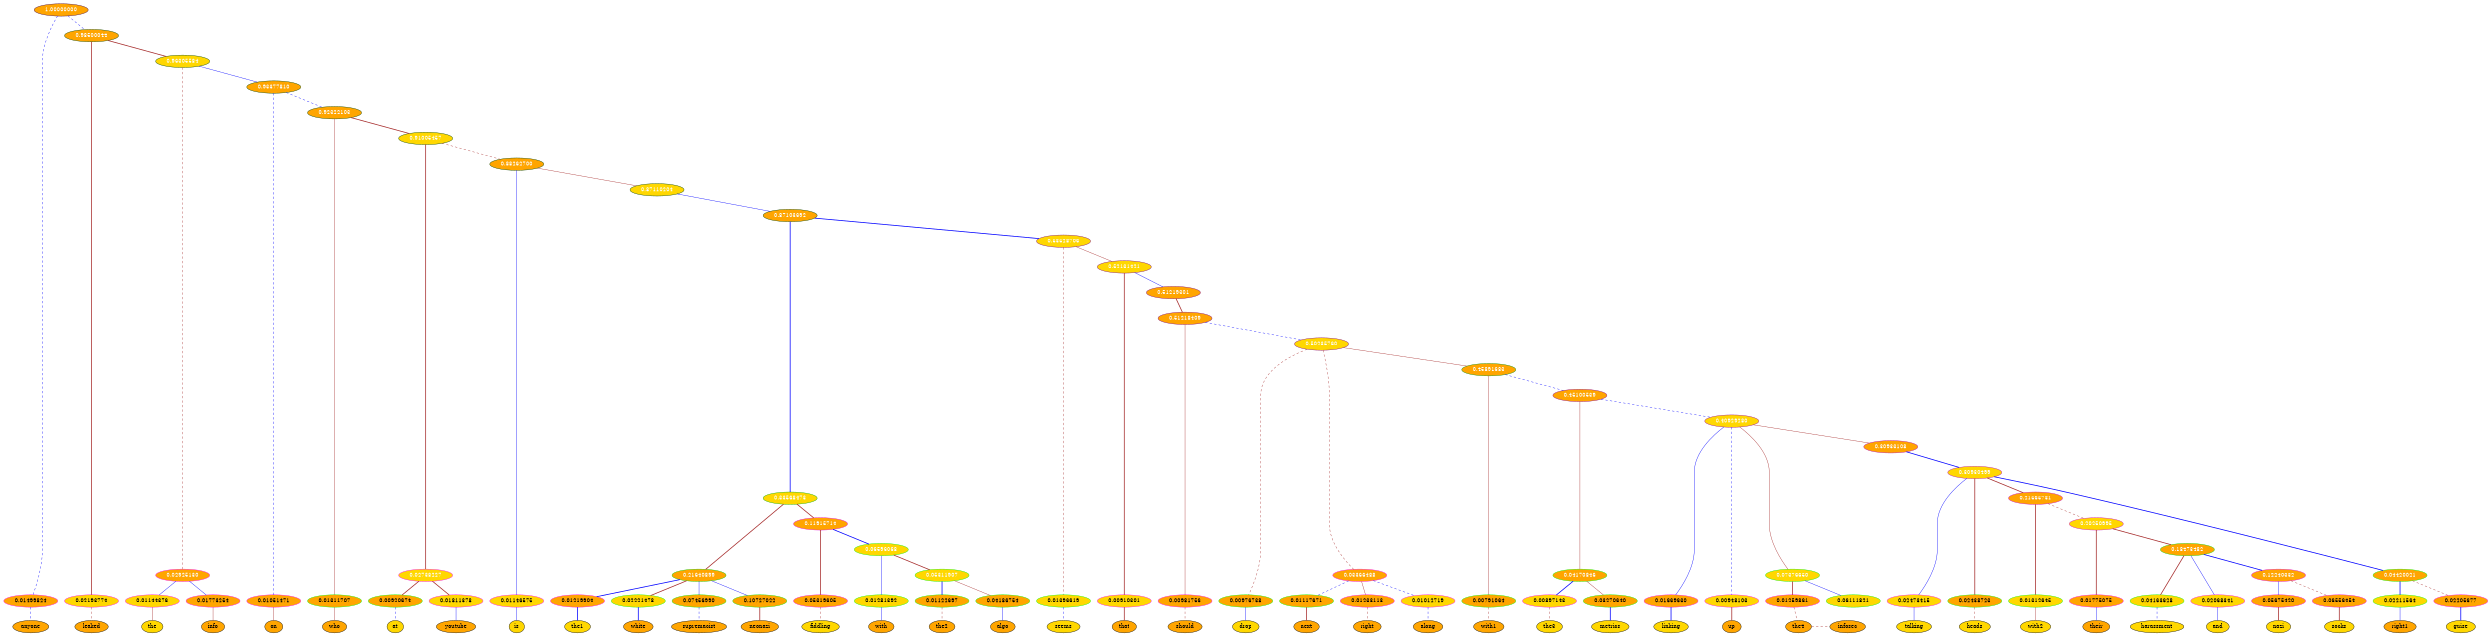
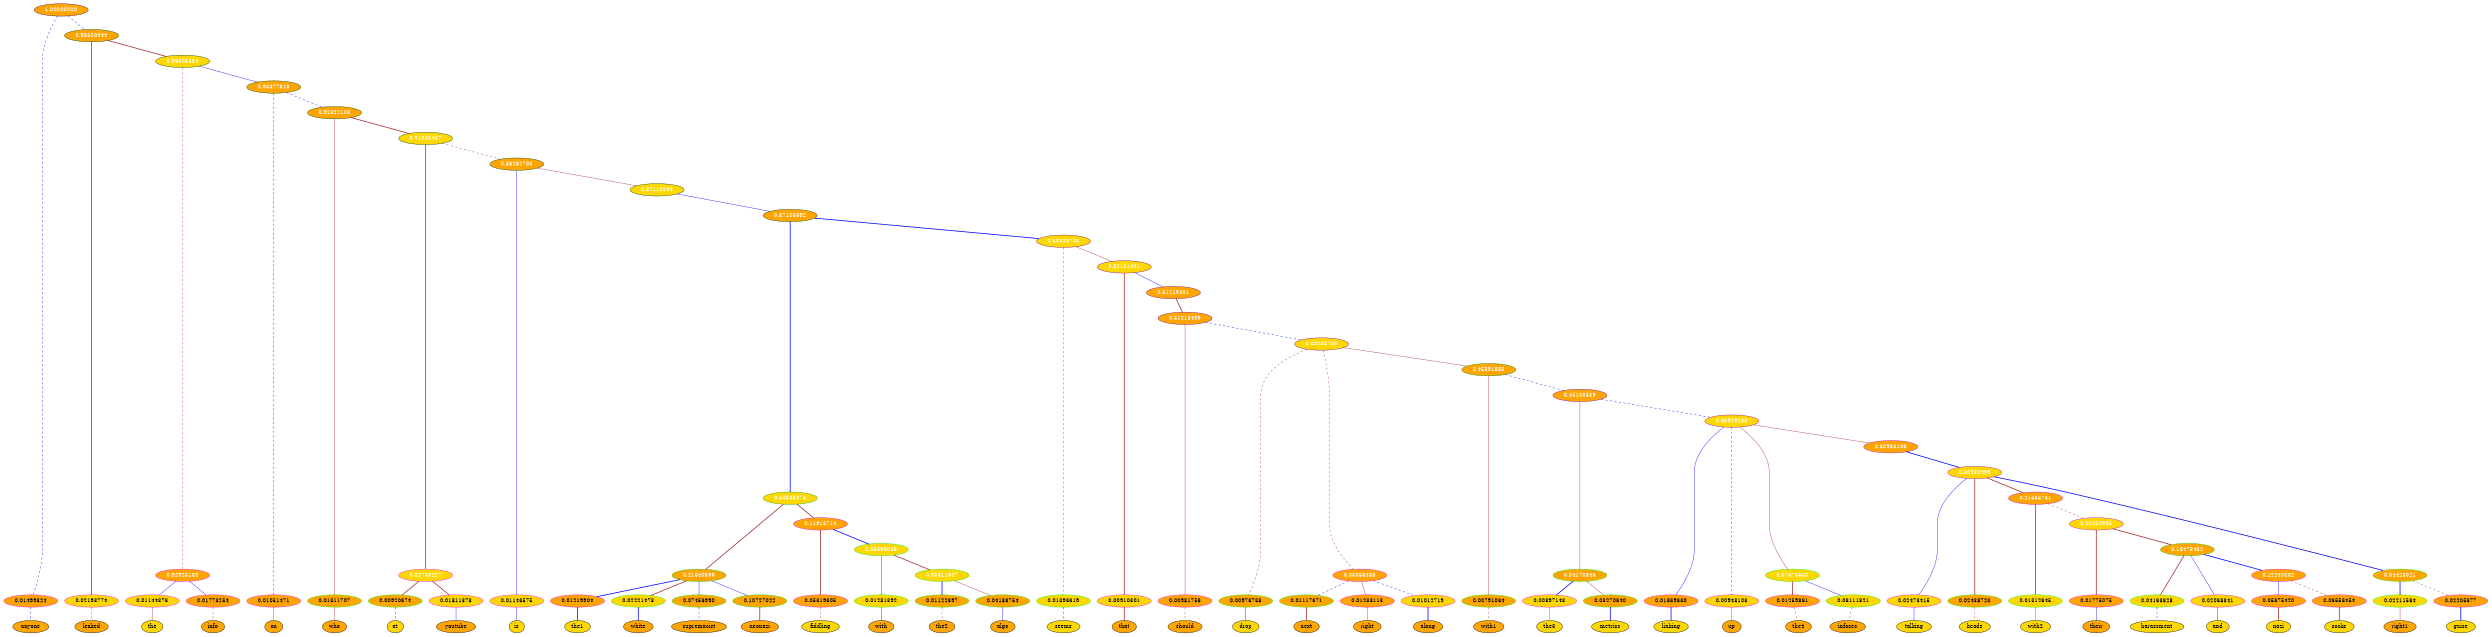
  graph {
    node [color=black fillcolor=orange format=png nodesep=0.001 ordering=out overlap_scaling=0.01 ranksep=0.001 style=filled]
    edge [color=brown style=solid]
    n1 [height=0.15 label=anyone style="filled,solid" width=0.15]
    n2 [height=0.15 label=leaked style="filled,solid" width=0.15]
    n3 [fillcolor=gold height=0.15 label=the style="filled,solid" width=0.15]
    n4 [height=0.15 label=info style="filled,solid" width=0.15]
    n5 [height=0.15 label=on style="filled,solid" width=0.15]
    n6 [height=0.15 label=who style="filled,solid" width=0.15]
    n7 [fillcolor=gold height=0.15 label=at style="filled,solid" width=0.15]
    n8 [height=0.15 label=youtube style="filled,solid" width=0.15]
    n9 [fillcolor=gold height=0.15 label=is style="filled,solid" width=0.15]
    n10 [fillcolor=gold height=0.15 label=the1 style="filled,solid" width=0.15]
    n11 [height=0.15 label=white style="filled,solid" width=0.15]
    n12 [height=0.15 label=supremacist style="filled,solid" width=0.15]
    n13 [height=0.15 label=neonazi style="filled,solid" width=0.15]
    n14 [fillcolor=gold height=0.15 label=fiddling style="filled,solid" width=0.15]
    n15 [height=0.15 label=with style="filled,solid" width=0.15]
    n16 [height=0.15 label=the2 style="filled,solid" width=0.15]
    n17 [height=0.15 label=algo style="filled,solid" width=0.15]
    n18 [fillcolor=gold height=0.15 label=seems style="filled,solid" width=0.15]
    n19 [height=0.15 label=that style="filled,solid" width=0.15]
    n20 [height=0.15 label=should style="filled,solid" width=0.15]
    n21 [fillcolor=gold height=0.15 label=drop style="filled,solid" width=0.15]
    n22 [height=0.15 label=next style="filled,solid" width=0.15]
    n23 [height=0.15 label=right style="filled,solid" width=0.15]
    n24 [height=0.15 label=along style="filled,solid" width=0.15]
    n25 [height=0.15 label=with1 style="filled,solid" width=0.15]
    n26 [fillcolor=gold height=0.15 label=the3 style="filled,solid" width=0.15]
    n27 [fillcolor=gold height=0.15 label=metrics style="filled,solid" width=0.15]
    n28 [fillcolor=gold height=0.15 label=linking style="filled,solid" width=0.15]
    n29 [height=0.15 label=up style="filled,solid" width=0.15]
    n30 [height=0.15 label=the4 style="filled,solid" width=0.15]
    n31 [height=0.15 label=infosec style="filled,solid" width=0.15]
    n32 [fillcolor=gold height=0.15 label=talking style="filled,solid" width=0.15]
    n33 [fillcolor=gold height=0.15 label=heads style="filled,solid" width=0.15]
    n34 [fillcolor=gold height=0.15 label=with2 style="filled,solid" width=0.15]
    n35 [height=0.15 label=their style="filled,solid" width=0.15]
    n36 [fillcolor=gold height=0.15 label=harassment style="filled,solid" width=0.15]
    n37 [fillcolor=gold height=0.15 label=and style="filled,solid" width=0.15]
    n38 [fillcolor=gold height=0.15 label=nazi style="filled,solid" width=0.15]
    n39 [fillcolor=gold height=0.15 label=socks style="filled,solid" width=0.15]
    n40 [height=0.15 label=right1 style="filled,solid" width=0.15]
    n41 [fillcolor=gold height=0.15 label=guise style="filled,solid" width=0.15]
    n42 [color="0.835 1.000 0.985" fontcolor=black height=0.15 label=0.01499824 width=0.15]
    n43 [color="0.835 1.000 0.978" fillcolor=gold fontcolor=black height=0.15 label=0.02193774 width=0.15]
    n44 [color="0.835 1.000 0.989" fillcolor=gold fontcolor=black height=0.15 label=0.01144376 width=0.15]
    n45 [color="0.835 1.000 0.982" fontcolor=black height=0.15 label=0.01773254 width=0.15]
    n46 [color="0.835 1.000 0.989" fontcolor=black height=0.15 label=0.01051471 width=0.15]
    n47 [color="0.334 1.000 0.987" fontcolor=black height=0.15 label=0.01311707 width=0.15]
    n48 [color="0.334 1.000 0.991" fontcolor=black height=0.15 label=0.00920674 width=0.15]
    n49 [color="0.835 1.000 0.982" fillcolor=gold fontcolor=black height=0.15 label=0.01811378 width=0.15]
    n50 [color="0.835 1.000 0.989" fillcolor=gold fontcolor=black height=0.15 label=0.01146575 width=0.15]
    n51 [color="0.835 1.000 0.988" fontcolor=black height=0.15 label=0.01219904 width=0.15]
    n52 [color="0.334 1.000 0.978" fillcolor=gold fontcolor=black height=0.15 label=0.02221478 width=0.15]
    n53 [color="0.334 1.000 0.925" fontcolor=black height=0.15 label=0.07456990 width=0.15]
    n54 [color="0.334 1.000 0.893" fontcolor=black height=0.15 label=0.10727022 width=0.15]
    n55 [color="0.835 1.000 0.947" fontcolor=black height=0.15 label=0.05319605 width=0.15]
    n56 [color="0.334 1.000 0.987" fillcolor=gold fontcolor=black height=0.15 label=0.01281392 width=0.15]
    n57 [color="0.334 1.000 0.989" fontcolor=black height=0.15 label=0.01122697 width=0.15]
    n58 [color="0.334 1.000 0.958" fontcolor=black height=0.15 label=0.04186754 width=0.15]
    n59 [color="0.334 1.000 0.986" fillcolor=gold fontcolor=black height=0.15 label=0.01396619 width=0.15]
    n60 [color="0.835 1.000 0.991" fillcolor=gold fontcolor=black height=0.15 label=0.00910301 width=0.15]
    n61 [color="0.835 1.000 0.990" fontcolor=black height=0.15 label=0.00981756 width=0.15]
    n62 [color="0.334 1.000 0.990" fontcolor=black height=0.15 label=0.00976738 width=0.15]
    n63 [color="0.334 1.000 0.989" fontcolor=black height=0.15 label=0.01117671 width=0.15]
    n64 [color="0.835 1.000 0.988" fontcolor=black height=0.15 label=0.01233113 width=0.15]
    n65 [color="0.835 1.000 0.990" fillcolor=gold fontcolor=black height=0.15 label=0.01012719 width=0.15]
    n66 [color="0.334 1.000 0.992" fontcolor=black height=0.15 label=0.00791064 width=0.15]
    n67 [color="0.835 1.000 0.991" fillcolor=gold fontcolor=black height=0.15 label=0.00897143 width=0.15]
    n68 [color="0.334 1.000 0.967" fontcolor=black height=0.15 label=0.03270640 width=0.15]
    n69 [color="0.835 1.000 0.983" fontcolor=black height=0.15 label=0.01669630 width=0.15]
    n70 [color="0.835 1.000 0.991" fillcolor=gold fontcolor=black height=0.15 label=0.00948103 width=0.15]
    n71 [color="0.835 1.000 0.987" fontcolor=black height=0.15 label=0.01259861 width=0.15]
    n72 [color="0.334 1.000 0.939" fillcolor=gold fontcolor=black height=0.15 label=0.06111821 width=0.15]
    n73 [color="0.835 1.000 0.975" fillcolor=gold fontcolor=black height=0.15 label=0.02473415 width=0.15]
    n74 [color="0.334 1.000 0.975" fontcolor=black height=0.15 label=0.02438723 width=0.15]
    n75 [color="0.334 1.000 0.987" fillcolor=gold fontcolor=black height=0.15 label=0.01312645 width=0.15]
    n76 [color="0.835 1.000 0.982" fontcolor=black height=0.15 label=0.01775075 width=0.15]
    n77 [color="0.334 1.000 0.958" fillcolor=gold fontcolor=black height=0.15 label=0.04163628 width=0.15]
    n78 [color="0.835 1.000 0.979" fillcolor=gold fontcolor=black height=0.15 label=0.02068341 width=0.15]
    n79 [color="0.835 1.000 0.943" fontcolor=black height=0.15 label=0.05675420 width=0.15]
    n80 [color="0.835 1.000 0.934" fontcolor=black height=0.15 label=0.06556454 width=0.15]
    n81 [color="0.334 1.000 0.978" fillcolor=gold fontcolor=black height=0.15 label=0.02211564 width=0.15]
    n82 [color="0.835 1.000 0.978" fontcolor=black height=0.15 label=0.02205677 width=0.15]
    n83 [color="0.835 1.000 0.250" fontcolor=grey99 height=0.15 label=1.00000000 width=0.15]
    n84 [color="0.334 1.000 0.250" fontcolor=grey99 height=0.15 label=0.98500044 width=0.15]
    n85 [color="0.334 1.000 0.250" fillcolor=gold fontcolor=grey99 height=0.15 label=0.96305584 width=0.15]
    n86 [color="0.835 1.000 0.971" fontcolor=grey99 height=0.15 label=0.02925130 width=0.15]
    n87 [color="0.334 1.000 0.250" fontcolor=grey99 height=0.15 label=0.93377810 width=0.15]
    n88 [color="0.334 1.000 0.250" fontcolor=grey99 height=0.15 label=0.92322103 width=0.15]
    n89 [color="0.334 1.000 0.250" fillcolor=gold fontcolor=grey99 height=0.15 label=0.91005457 width=0.15]
    n90 [color="0.835 1.000 0.973" fillcolor=gold fontcolor=grey99 height=0.15 label=0.02738227 width=0.15]
    n91 [color="0.334 1.000 0.250" fontcolor=grey99 height=0.15 label=0.88262700 width=0.15]
    n92 [color="0.334 1.000 0.250" fillcolor=gold fontcolor=grey99 height=0.15 label=0.87110204 width=0.15]
    n93 [color="0.334 1.000 0.250" fontcolor=grey99 height=0.15 label=0.87103692 width=0.15]
    n94 [color="0.334 1.000 0.664" fillcolor=gold fontcolor=grey99 height=0.15 label=0.33568473 width=0.15]
    n95 [color="0.835 1.000 0.465" fillcolor=gold fontcolor=grey99 height=0.15 label=0.53528706 width=0.15]
    n96 [color="0.334 1.000 0.784" fontcolor=grey99 height=0.15 label=0.21640899 width=0.15]
    n97 [color="0.835 1.000 0.881" fontcolor=grey99 height=0.15 label=0.11915714 width=0.15]
    n98 [color="0.835 1.000 0.479" fillcolor=gold fontcolor=grey99 height=0.15 label=0.52131421 width=0.15]
    n99 [color="0.334 1.000 0.934" fillcolor=gold fontcolor=grey99 height=0.15 label=0.06596068 width=0.15]
    n100 [color="0.835 1.000 0.488" fontcolor=grey99 height=0.15 label=0.51219301 width=0.15]
    n101 [color="0.334 1.000 0.947" fillcolor=gold fontcolor=grey99 height=0.15 label=0.05311907 width=0.15]
    n102 [color="0.835 1.000 0.488" fontcolor=grey99 height=0.15 label=0.51218409 width=0.15]
    n103 [color="0.835 1.000 0.498" fillcolor=gold fontcolor=grey99 height=0.15 label=0.50235760 width=0.15]
    n104 [color="0.835 1.000 0.966" fontcolor=grey99 height=0.15 label=0.03366488 width=0.15]
    n105 [color="0.334 1.000 0.541" fontcolor=grey99 height=0.15 label=0.45891683 width=0.15]
    n106 [color="0.835 1.000 0.549" fontcolor=grey99 height=0.15 label=0.45100539 width=0.15]
    n107 [color="0.334 1.000 0.958" fontcolor=grey99 height=0.15 label=0.04170846 width=0.15]
    n108 [color="0.835 1.000 0.591" fillcolor=gold fontcolor=grey99 height=0.15 label=0.40929280 width=0.15]
    n109 [color="0.334 1.000 0.926" fillcolor=gold fontcolor=grey99 height=0.15 label=0.07376650 width=0.15]
    n110 [color="0.835 1.000 0.691" fontcolor=grey99 height=0.15 label=0.30933108 width=0.15]
    n111 [color="0.835 1.000 0.691" fillcolor=gold fontcolor=grey99 height=0.15 label=0.30930499 width=0.15]
    n112 [color="0.835 1.000 0.784" fontcolor=grey99 height=0.15 label=0.21565731 width=0.15]
    n113 [color="0.334 1.000 0.956" fontcolor=grey99 height=0.15 label=0.04420021 width=0.15]
    n114 [color="0.835 1.000 0.797" fillcolor=gold fontcolor=grey99 height=0.15 label=0.20250995 width=0.15]
    n115 [color="0.334 1.000 0.815" fontcolor=grey99 height=0.15 label=0.18473482 width=0.15]
    n116 [color="0.835 1.000 0.878" fontcolor=grey99 height=0.15 label=0.12240332 width=0.15]
    subgraph sub_1 {
      rank=same
      n1
      n2
      n3
      n4
      n5
      n6
      n7
      n8
      n9
      n10
      n11
      n12
      n13
      n14
      n15
      n16
      n17
      n18
      n19
      n20
      n21
      n22
      n23
      n24
      n25
      n26
      n27
      n28
      n29
      n30
      n31
      n32
      n33
      n34
      n35
      n36
      n37
      n38
      n39
      n40
      n41
    }
    subgraph sub_2 {
      rank=same
      n42
      n43
      n44
      n45
      n46
      n47
      n48
      n49
      n50
      n51
      n52
      n53
      n54
      n55
      n56
      n57
      n58
      n59
      n60
      n61
      n62
      n63
      n64
      n65
      n66
      n67
      n68
      n69
      n70
      n71
      n72
      n73
      n74
      n75
      n76
      n77
      n78
      n79
      n80
      n81
      n82
    }
    n42 -- n1 [color=blue style=dashed]
    n43 -- n2 [style=dashed]
    n44 -- n3
-   n45 -- n4
+   n45 -- n4 [style=dashed]
    n46 -- n5
    n47 -- n6
    n48 -- n7 [color=blue style=dashed]
    n49 -- n8 [color=blue]
    n50 -- n9 [color=blue]
    n51 -- n10 [color=blue style=bold]
    n52 -- n11 [color=blue style=bold]
    n53 -- n12 [color=blue style=dashed]
    n54 -- n13 [style=bold]
    n55 -- n14 [style=dashed]
    n56 -- n15 [color=blue]
    n57 -- n16 [style=dashed]
    n58 -- n17 [color=blue]
    n59 -- n18 [color=blue style=dashed]
    n60 -- n19 [style=bold]
    n61 -- n20 [style=dashed]
    n62 -- n21 [color=blue]
    n63 -- n22 [style=bold]
-   n64 -- n23 [style=dashed]
-   n65 -- n24 [color=blue style=dashed]
+   n64 -- n23
+   n65 -- n24 [color=blue style=bold]
    n66 -- n25 [style=dashed]
-   n67 -- n26 [style=dashed]
+   n67 -- n26
    n68 -- n27 [color=blue style=bold]
    n69 -- n28 [color=blue style=bold]
-   n70 -- n29 [style=bold]
+   n70 -- n29
    n71 -- n30 [style=dashed]
-   n30 -- n31 [style=dashed]
+   n72 -- n31 [style=dashed]
    n73 -- n32 [color=blue]
    n74 -- n33 [style=dashed]
    n75 -- n34
    n76 -- n35 [color=blue]
    n77 -- n36 [color=blue style=dashed]
    n78 -- n37 [color=blue]
    n79 -- n38 [style=bold]
    n80 -- n39 [style=bold]
-   n81 -- n40 [color=blue]
+   n81 -- n40
    n82 -- n41 [color=blue style=bold]
    n83 -- n42 [color=blue style=dashed]
    n83 -- n84 [color=blue style=dashed]
    n84 -- n43 [style=bold]
    n84 -- n85 [style=bold]
    n85 -- n86 [style=dashed]
    n85 -- n87 [color=blue]
    n86 -- n44 [color=blue]
    n86 -- n45 [color=blue]
    n87 -- n46 [color=blue style=dashed]
    n87 -- n88 [color=blue style=dashed]
    n88 -- n47
    n88 -- n89 [style=bold]
    n89 -- n90 [style=bold]
    n89 -- n91 [style=dashed]
    n90 -- n48 [style=bold]
    n90 -- n49 [style=bold]
    n91 -- n50 [color=blue]
    n91 -- n92
    n92 -- n93 [color=blue]
    n93 -- n94 [color=blue style=bold]
    n93 -- n95 [color=blue style=bold]
    n94 -- n96 [style=bold]
    n94 -- n97 [style=bold]
    n95 -- n59 [style=dashed]
    n95 -- n98
    n96 -- n51 [color=blue style=bold]
    n96 -- n52 [style=bold]
    n96 -- n53 [color=blue]
    n96 -- n54 [color=blue]
    n97 -- n55 [style=bold]
    n97 -- n99 [color=blue style=bold]
    n98 -- n60 [style=bold]
    n98 -- n100 [color=blue]
    n99 -- n56 [color=blue]
    n99 -- n101 [style=bold]
    n100 -- n102 [style=bold]
    n101 -- n57 [color=blue style=bold]
    n101 -- n58
    n102 -- n61
    n102 -- n103 [color=blue style=dashed]
    n103 -- n62 [style=dashed]
    n103 -- n104 [style=dashed]
    n103 -- n105
    n104 -- n63 [color=blue style=dashed]
    n104 -- n64
    n104 -- n65 [color=blue style=dashed]
    n105 -- n66
    n105 -- n106 [color=blue style=dashed]
    n106 -- n107
    n106 -- n108 [color=blue style=dashed]
    n107 -- n67 [color=blue style=bold]
    n107 -- n68
    n108 -- n69 [color=blue]
    n108 -- n70 [color=blue style=dashed]
    n108 -- n109
    n108 -- n110
    n109 -- n71 [style=bold]
    n109 -- n72 [color=blue]
    n110 -- n111 [color=blue style=bold]
    n111 -- n73 [color=blue]
    n111 -- n74 [style=bold]
    n111 -- n112 [style=bold]
    n111 -- n113 [color=blue style=bold]
    n112 -- n75 [style=bold]
    n112 -- n114 [style=dashed]
    n113 -- n81 [color=blue style=bold]
    n113 -- n82 [style=dashed]
    n114 -- n76 [style=bold]
    n114 -- n115 [style=bold]
    n115 -- n77 [style=bold]
    n115 -- n78 [color=blue]
    n115 -- n116 [color=blue style=bold]
    n116 -- n79 [color=blue]
    n116 -- n80 [style=dashed]
  }
